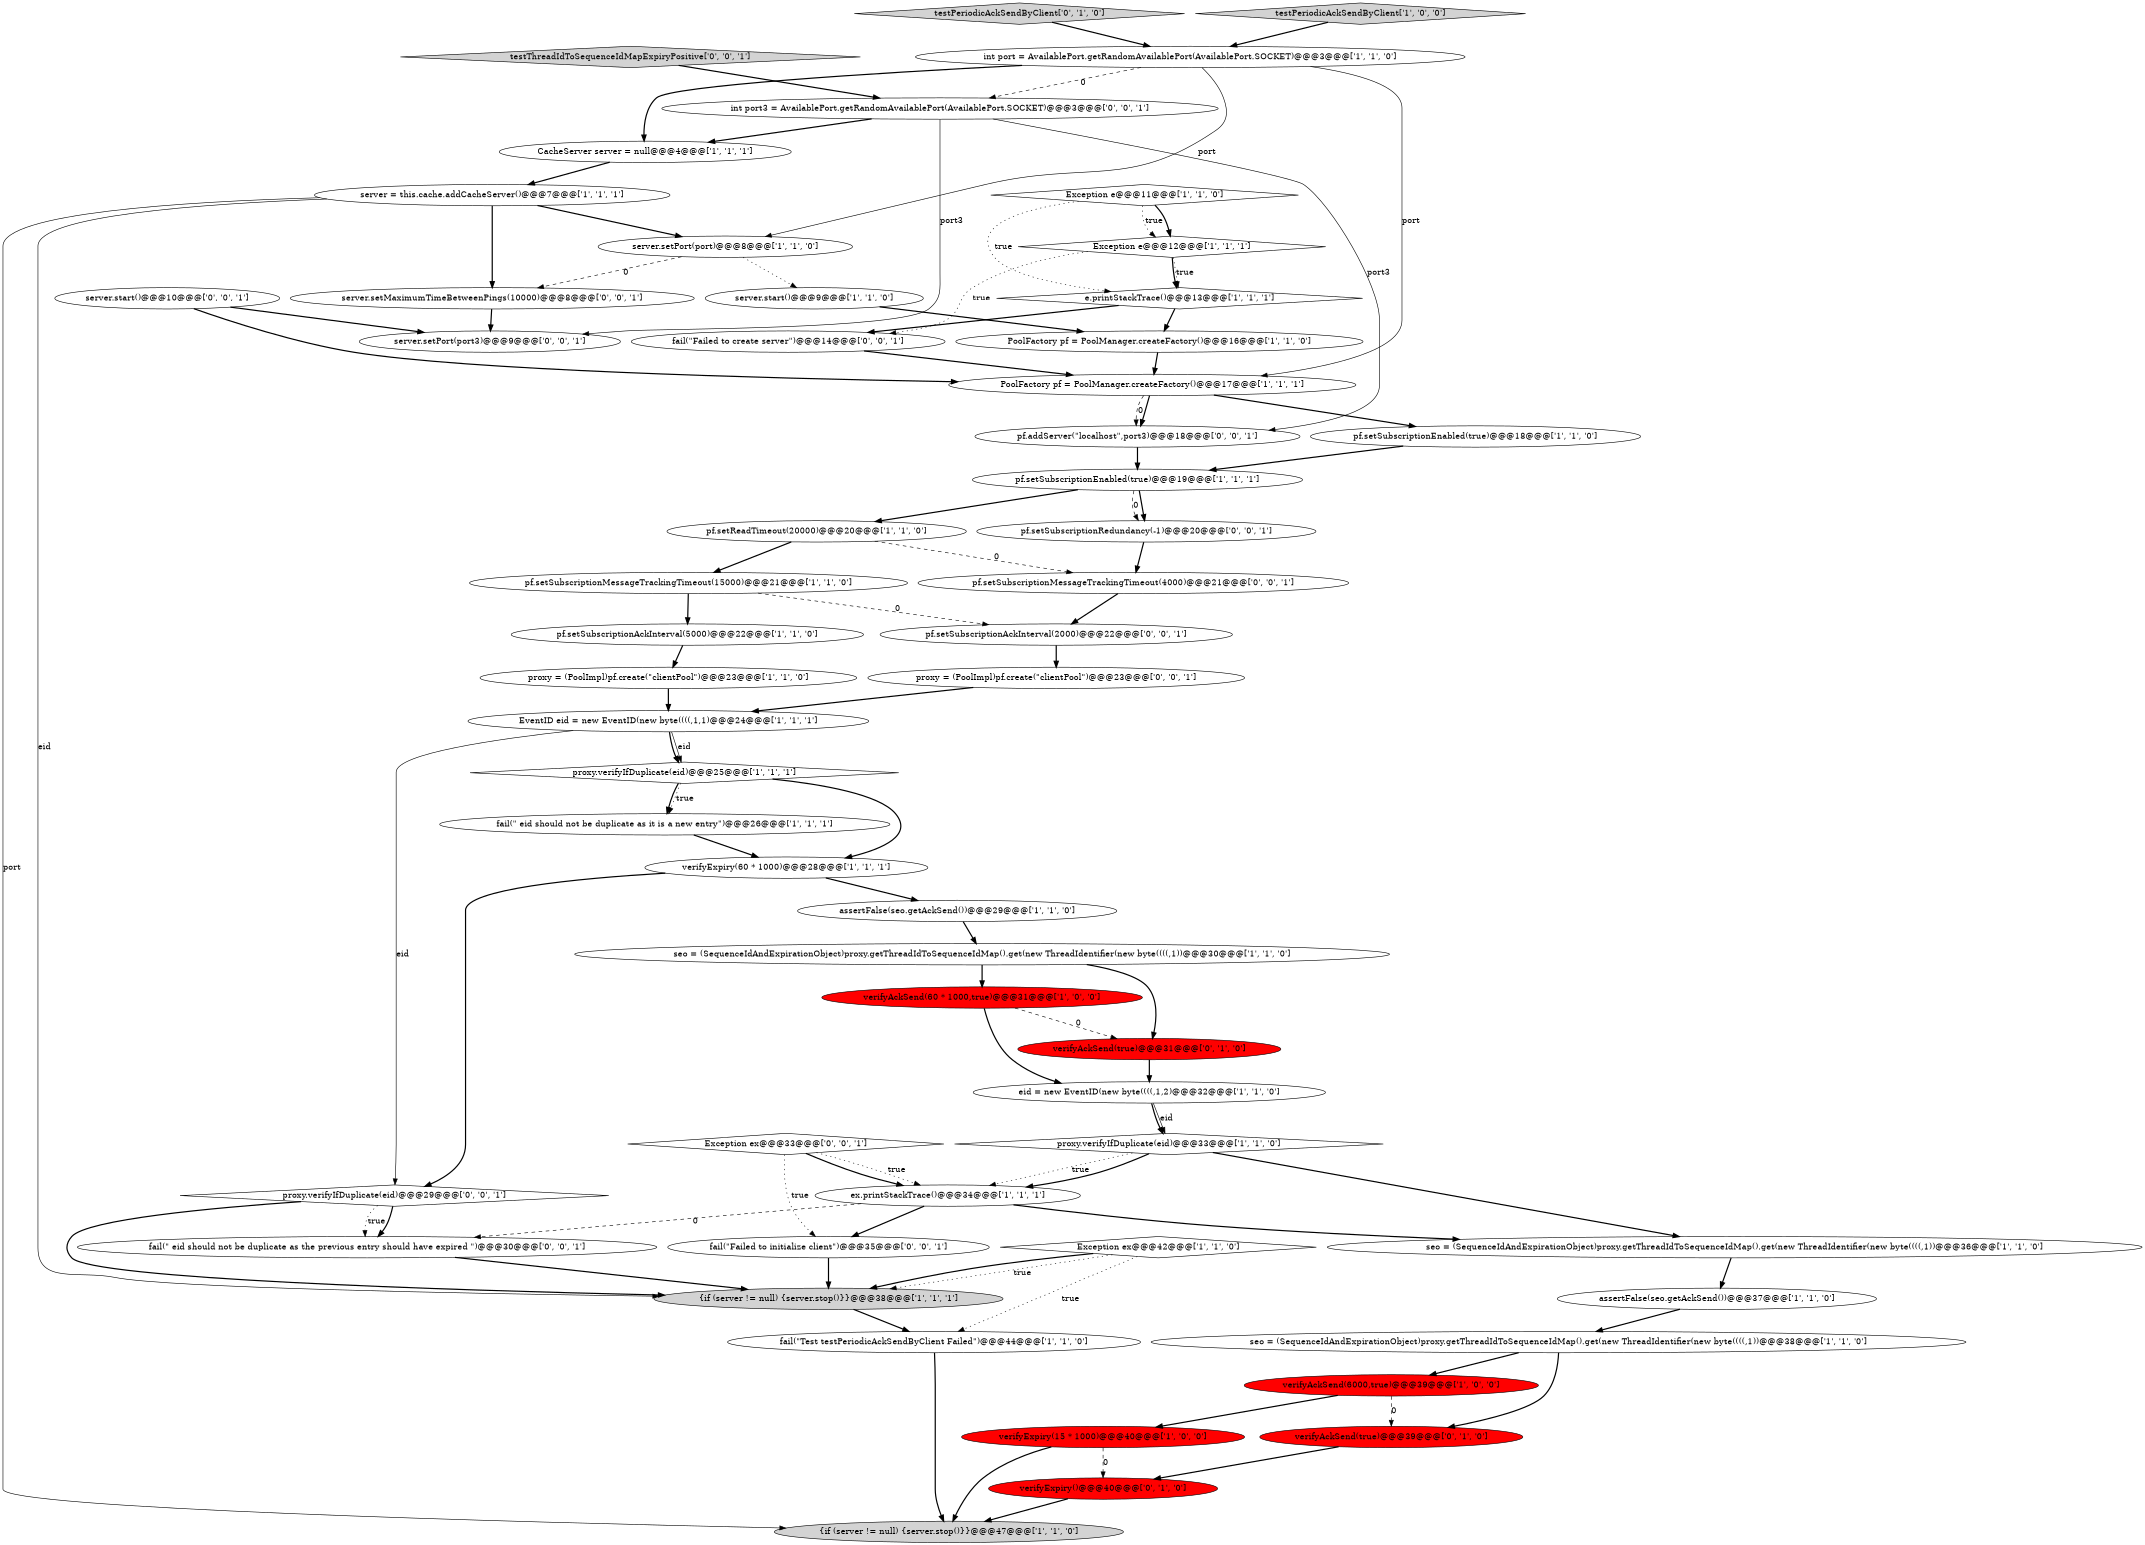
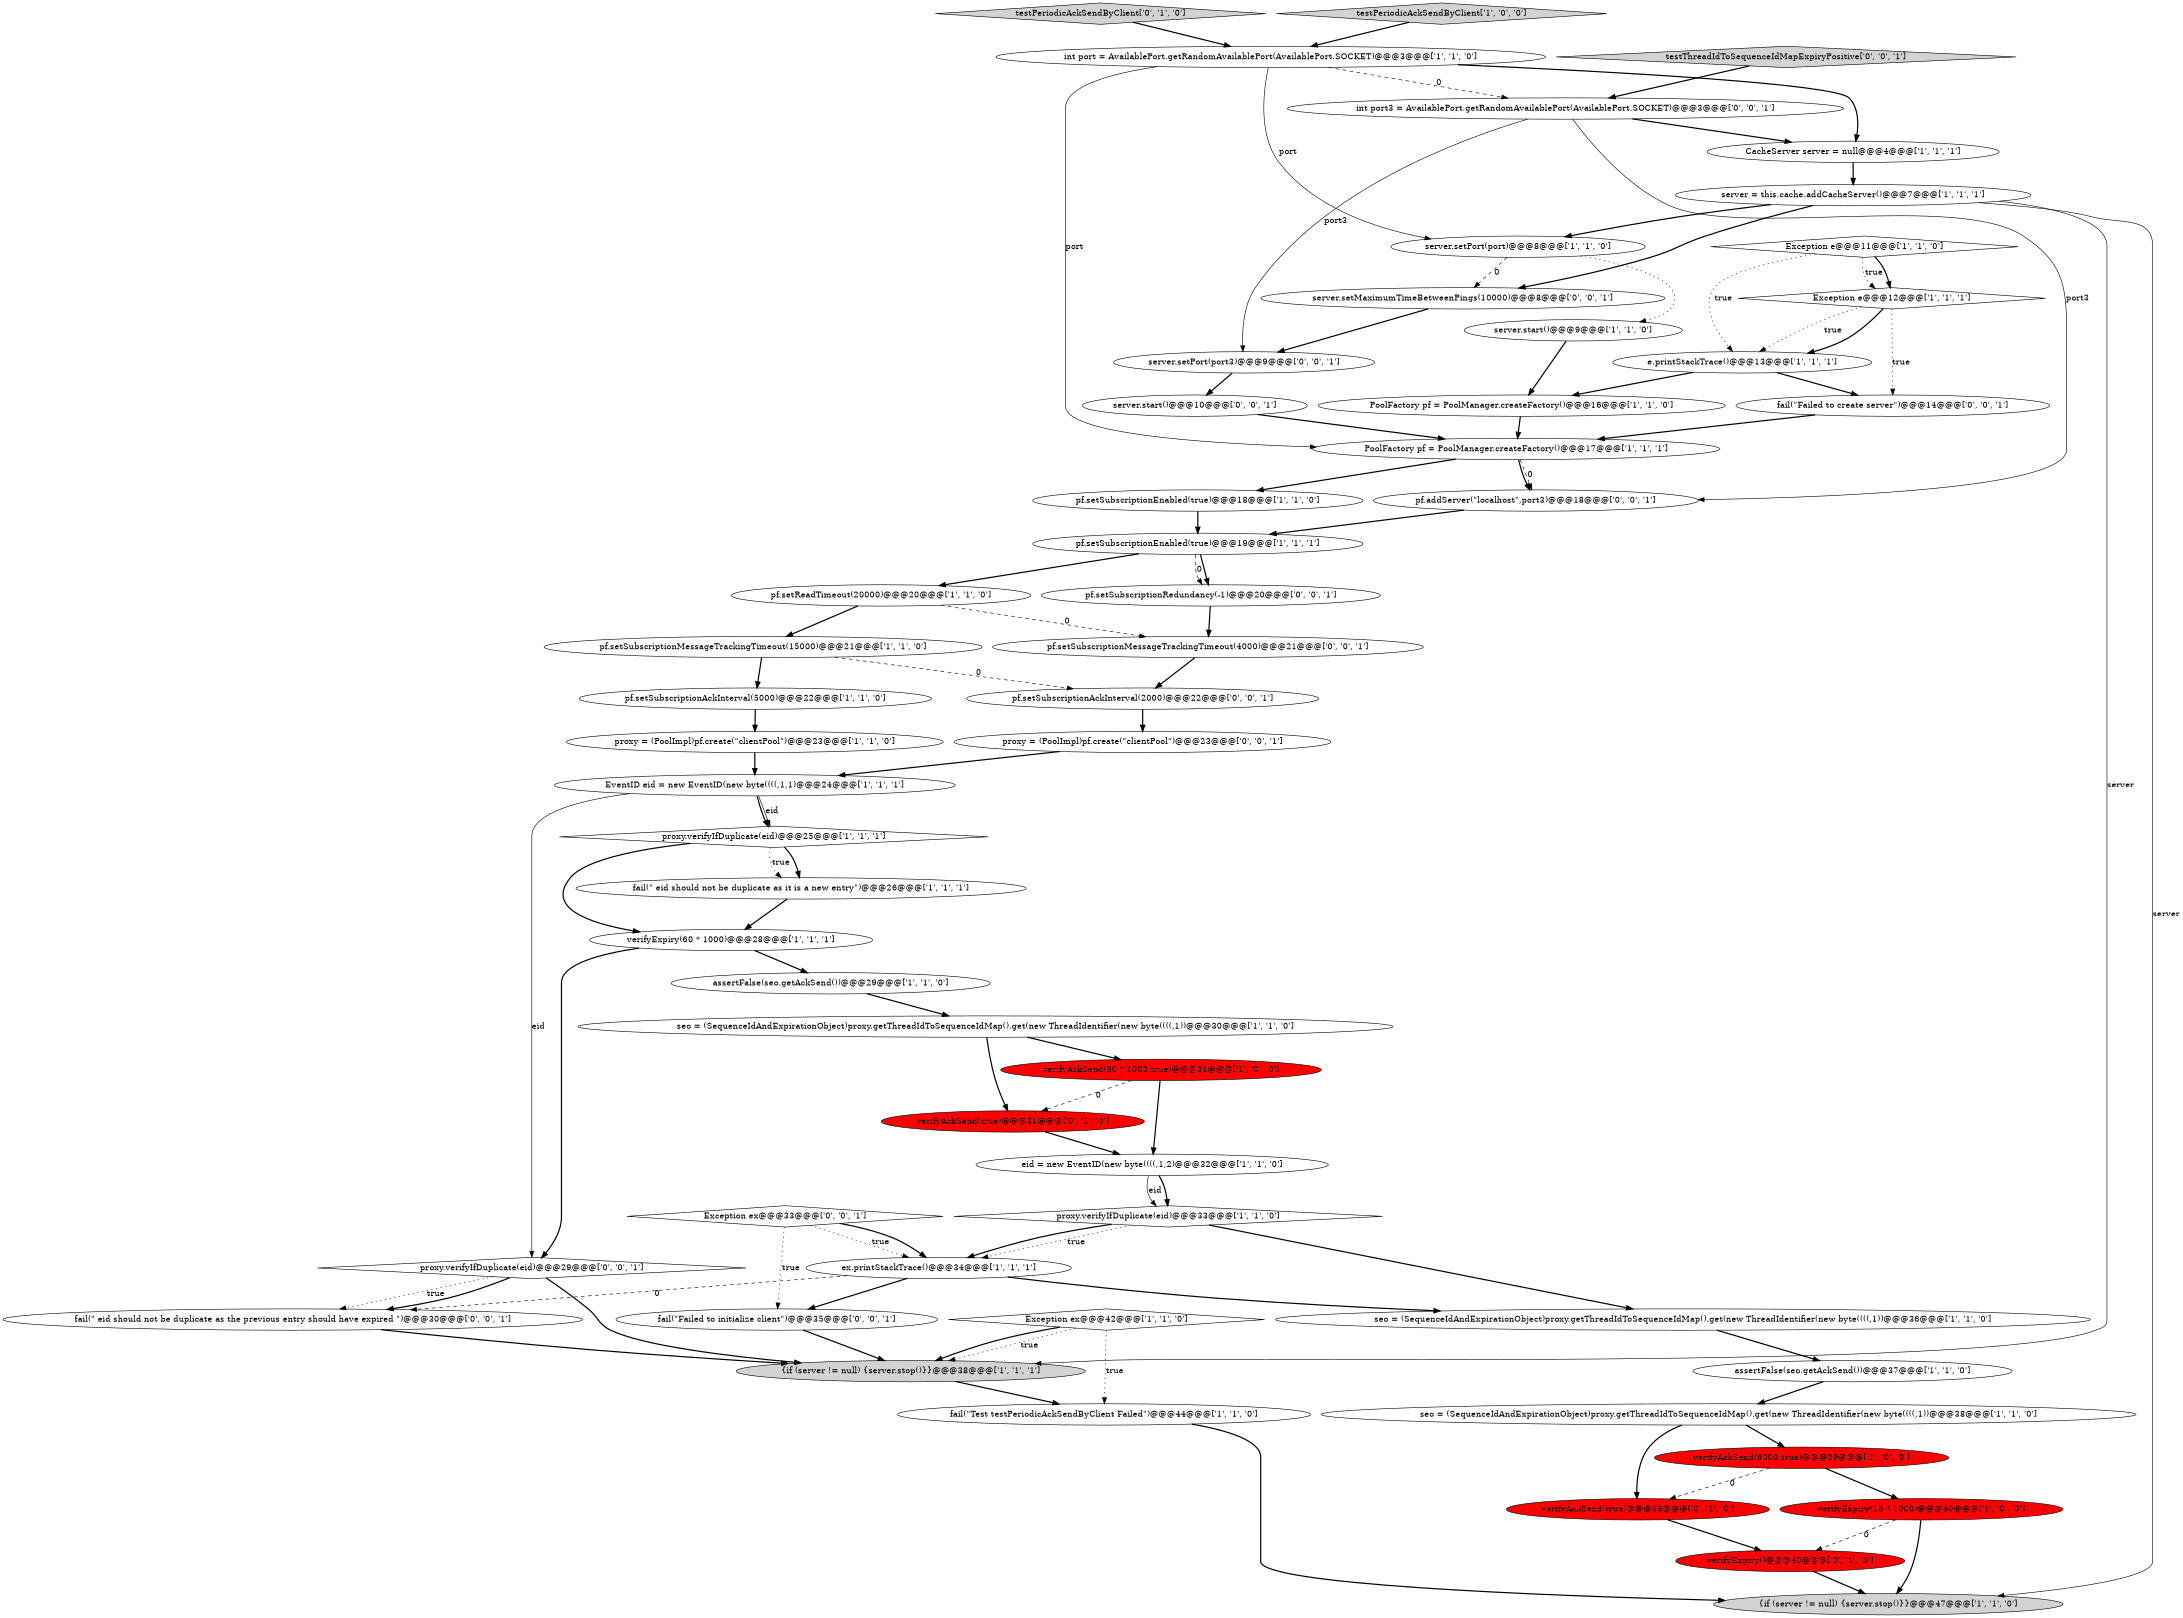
  digraph {
    node [fillcolor=white shape=ellipse style=filled]
    edge [style=bold]
    n1 [label="Exception e@@@11@@@['1', '1', '0']" shape=diamond]
-   n2 [label="e.printStackTrace()@@@13@@@['1', '1', '1']" shape=diamond]
+   n2 [label="e.printStackTrace()@@@13@@@['1', '1', '1']"]
    n3 [label="Exception e@@@12@@@['1', '1', '1']" shape=diamond]
    n4 [label="fail(\"Failed to create server\")@@@14@@@['0', '0', '1']"]
    n5 [label="PoolFactory pf = PoolManager.createFactory()@@@16@@@['1', '1', '0']"]
    n6 [label="proxy = (PoolImpl)pf.create(\"clientPool\")@@@23@@@['0', '0', '1']"]
    n7 [label="EventID eid = new EventID(new byte((((,1,1)@@@24@@@['1', '1', '1']"]
    n8 [label="proxy.verifyIfDuplicate(eid)@@@25@@@['1', '1', '1']" shape=diamond]
    n9 [label="proxy.verifyIfDuplicate(eid)@@@29@@@['0', '0', '1']" shape=diamond]
    n10 [fillcolor=red label="verifyAckSend(6000,true)@@@39@@@['1', '0', '0']"]
    n11 [fillcolor=red label="verifyAckSend(true)@@@39@@@['0', '1', '0']"]
    n12 [fillcolor=red label="verifyExpiry(15 * 1000)@@@40@@@['1', '0', '0']"]
    n13 [fillcolor=red label="verifyExpiry()@@@40@@@['0', '1', '0']"]
    n14 [fillcolor=lightgray label="{if (server != null) {server.stop()}}@@@47@@@['1', '1', '0']"]
    n15 [label="pf.setReadTimeout(20000)@@@20@@@['1', '1', '0']"]
    n16 [label="pf.setSubscriptionMessageTrackingTimeout(4000)@@@21@@@['0', '0', '1']"]
    n17 [label="pf.setSubscriptionMessageTrackingTimeout(15000)@@@21@@@['1', '1', '0']"]
    n18 [label="pf.setSubscriptionAckInterval(2000)@@@22@@@['0', '0', '1']"]
    n19 [label="pf.setSubscriptionAckInterval(5000)@@@22@@@['1', '1', '0']"]
    n20 [label="PoolFactory pf = PoolManager.createFactory()@@@17@@@['1', '1', '1']"]
    n21 [label="pf.addServer(\"localhost\",port3)@@@18@@@['0', '0', '1']"]
    n22 [label="pf.setSubscriptionEnabled(true)@@@18@@@['1', '1', '0']"]
    n23 [label="assertFalse(seo.getAckSend())@@@37@@@['1', '1', '0']"]
    n24 [label="seo = (SequenceIdAndExpirationObject)proxy.getThreadIdToSequenceIdMap().get(new ThreadIdentifier(new byte((((,1))@@@38@@@['1', '1', '0']"]
    n25 [label="fail(\" eid should not be duplicate as the previous entry should have expired \")@@@30@@@['0', '0', '1']"]
    n26 [fillcolor=lightgray label="{if (server != null) {server.stop()}}@@@38@@@['1', '1', '1']"]
    n27 [label="fail(\"Test testPeriodicAckSendByClient Failed\")@@@44@@@['1', '1', '0']"]
    n28 [label="int port = AvailablePort.getRandomAvailablePort(AvailablePort.SOCKET)@@@3@@@['1', '1', '0']"]
    n29 [label="server.setPort(port)@@@8@@@['1', '1', '0']"]
    n30 [label="CacheServer server = null@@@4@@@['1', '1', '1']"]
    n31 [label="int port3 = AvailablePort.getRandomAvailablePort(AvailablePort.SOCKET)@@@3@@@['0', '0', '1']"]
    n32 [label="server.setMaximumTimeBetweenPings(10000)@@@8@@@['0', '0', '1']"]
    n33 [label="server.start()@@@9@@@['1', '1', '0']"]
    n34 [label="server = this.cache.addCacheServer()@@@7@@@['1', '1', '1']"]
    n35 [label="server.setPort(port3)@@@9@@@['0', '0', '1']"]
    n36 [label="server.start()@@@10@@@['0', '0', '1']"]
    n37 [label="fail(\"Failed to initialize client\")@@@35@@@['0', '0', '1']"]
    n38 [label="fail(\" eid should not be duplicate as it is a new entry\")@@@26@@@['1', '1', '1']"]
    n39 [label="verifyExpiry(60 * 1000)@@@28@@@['1', '1', '1']"]
    n40 [label="assertFalse(seo.getAckSend())@@@29@@@['1', '1', '0']"]
    n41 [label="pf.setSubscriptionRedundancy(-1)@@@20@@@['0', '0', '1']"]
    n42 [label="seo = (SequenceIdAndExpirationObject)proxy.getThreadIdToSequenceIdMap().get(new ThreadIdentifier(new byte((((,1))@@@30@@@['1', '1', '0']"]
    n43 [fillcolor=red label="verifyAckSend(60 * 1000,true)@@@31@@@['1', '0', '0']"]
    n44 [fillcolor=red label="verifyAckSend(true)@@@31@@@['0', '1', '0']"]
    n45 [label="eid = new EventID(new byte((((,1,2)@@@32@@@['1', '1', '0']"]
    n46 [label="proxy.verifyIfDuplicate(eid)@@@33@@@['1', '1', '0']" shape=diamond]
    n47 [label="seo = (SequenceIdAndExpirationObject)proxy.getThreadIdToSequenceIdMap().get(new ThreadIdentifier(new byte((((,1))@@@36@@@['1', '1', '0']"]
    n48 [label="ex.printStackTrace()@@@34@@@['1', '1', '1']"]
    n49 [fillcolor=lightgray label="testPeriodicAckSendByClient['0', '1', '0']" shape=diamond]
    n50 [label="proxy = (PoolImpl)pf.create(\"clientPool\")@@@23@@@['1', '1', '0']"]
    n51 [fillcolor=lightgray label="testPeriodicAckSendByClient['1', '0', '0']" shape=diamond]
    n52 [label="pf.setSubscriptionEnabled(true)@@@19@@@['1', '1', '1']"]
    n53 [label="Exception ex@@@42@@@['1', '1', '0']" shape=diamond]
    n54 [label="Exception ex@@@33@@@['0', '0', '1']" shape=diamond]
    n55 [fillcolor=lightgray label="testThreadIdToSequenceIdMapExpiryPositive['0', '0', '1']" shape=diamond]
    n1 -> n2 [label=true style=dotted]
    n1 -> n3 [label=true style=dotted]
    n1 -> n3
    n2 -> n4
    n2 -> n5
    n3 -> n2 [label=true style=dotted]
    n3 -> n2
    n3 -> n4 [label=true style=dotted]
    n4 -> n20
    n5 -> n20
    n6 -> n7
    n7 -> n8
    n7 -> n8 [label=eid style=solid]
    n7 -> n9 [label=eid style=solid]
    n8 -> n38
    n8 -> n38 [label=true style=dotted]
    n8 -> n39
    n9 -> n25 [label=true style=dotted]
    n9 -> n25
    n9 -> n26
    n10 -> n11 [label=0 style=dashed]
    n10 -> n12
    n11 -> n13
    n12 -> n13 [label=0 style=dashed]
    n12 -> n14
    n13 -> n14
    n15 -> n16 [label=0 style=dashed]
    n15 -> n17
    n16 -> n18
    n17 -> n18 [label=0 style=dashed]
    n17 -> n19
    n18 -> n6
    n19 -> n50
    n20 -> n21 [label=0 style=dashed]
    n20 -> n21
    n20 -> n22
    n21 -> n52
    n22 -> n52
    n23 -> n24
    n24 -> n10
    n24 -> n11
    n25 -> n26
    n26 -> n27
    n27 -> n14
    n28 -> n20 [label=port style=solid]
    n28 -> n29 [label=port style=solid]
    n28 -> n30
    n28 -> n31 [label=0 style=dashed]
    n29 -> n32 [label=0 style=dashed]
    n29 -> n33 [style=dotted]
    n30 -> n34
    n31 -> n21 [label=port3 style=solid]
    n31 -> n30
    n31 -> n35 [label=port3 style=solid]
    n32 -> n35
    n33 -> n5
-   n34 -> n14 [label=port style=solid]
-   n34 -> n26 [label=eid style=solid]
+   n34 -> n14 [label=server style=solid]
+   n34 -> n26 [label=server style=solid]
    n34 -> n29
    n34 -> n32
-   n36 -> n35
+   n35 -> n36
    n36 -> n20
    n37 -> n26
    n38 -> n39
    n39 -> n9
    n39 -> n40
    n40 -> n42
    n41 -> n16
    n42 -> n43
    n42 -> n44
    n43 -> n44 [label=0 style=dashed]
    n43 -> n45
    n44 -> n45
    n45 -> n46
    n45 -> n46 [label=eid style=solid]
    n46 -> n47
    n46 -> n48 [label=true style=dotted]
    n46 -> n48
    n47 -> n23
    n48 -> n25 [label=0 style=dashed]
    n48 -> n37
    n48 -> n47
    n49 -> n28
    n50 -> n7
    n51 -> n28
    n52 -> n15
    n52 -> n41
    n52 -> n41 [label=0 style=dashed]
    n53 -> n26 [label=true style=dotted]
    n53 -> n26
    n53 -> n27 [label=true style=dotted]
    n54 -> n37 [label=true style=dotted]
    n54 -> n48 [label=true style=dotted]
    n54 -> n48
    n55 -> n31
  }
